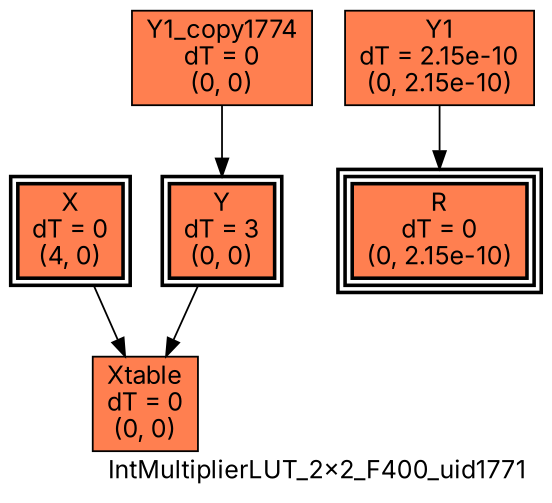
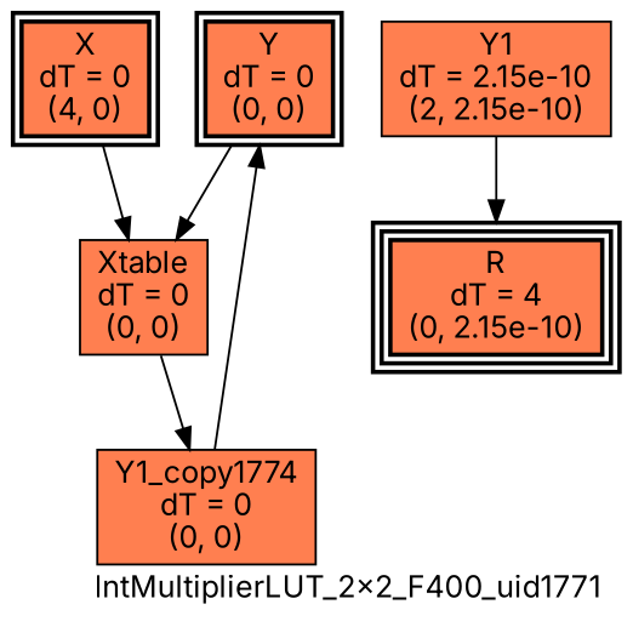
  digraph {
    fontname=Inter
    label=IntMultiplierLUT_2x2_F400_uid1771
    labeljust=right
    labelloc=bottom
    nodesep=0.25
    ranksep=0.5
    node [color=black fillcolor=coral fontname=Inter peripheries=1 shape=box style="bold, filled"]
    edge [arrowhead=normal arrowsize=1.0 arrowtail=normal color=black dir=forward fontname=Inter]
    n1 [label="X\ndT = 0\n(4, 0)" peripheries=2]
-   n2 [label="Y\ndT = 3\n(0, 0)" peripheries=2]
-   n3 [label="R\ndT = 0\n(0, 2.15e-10)" peripheries=3]
+   n2 [label="Y\ndT = 0\n(0, 0)" peripheries=2]
+   n3 [label="R\ndT = 4\n(0, 2.15e-10)" peripheries=3]
    n4 [label="Xtable\ndT = 0\n(0, 0)" style=filled]
    n5 [label="Y1_copy1774\ndT = 0\n(0, 0)" style=filled]
-   n6 [label="Y1\ndT = 2.15e-10\n(0, 2.15e-10)" style=filled]
+   n6 [label="Y1\ndT = 2.15e-10\n(2, 2.15e-10)" style=filled]
    subgraph sub_1 {
      rank=same
      n1
      n2
    }
    subgraph sub_2 {
      rank=same
      n3
    }
    n1 -> n4
    n2 -> n4
+   n4 -> n5
    n5 -> n2
    n6 -> n3
  }
